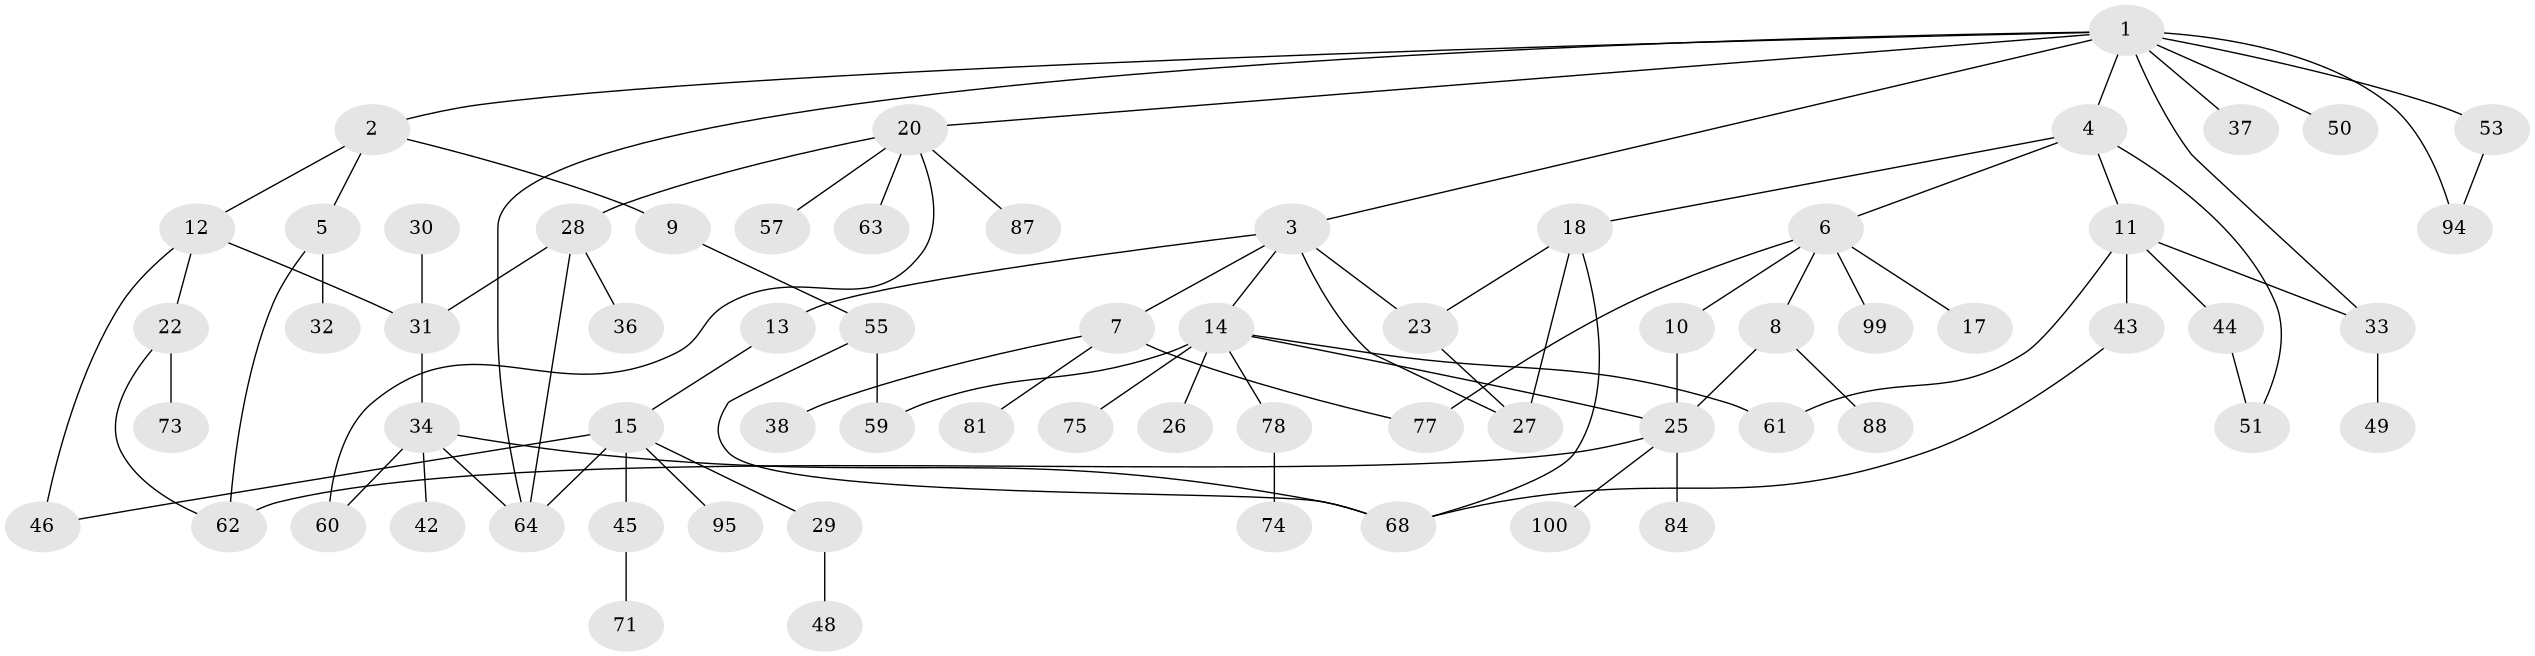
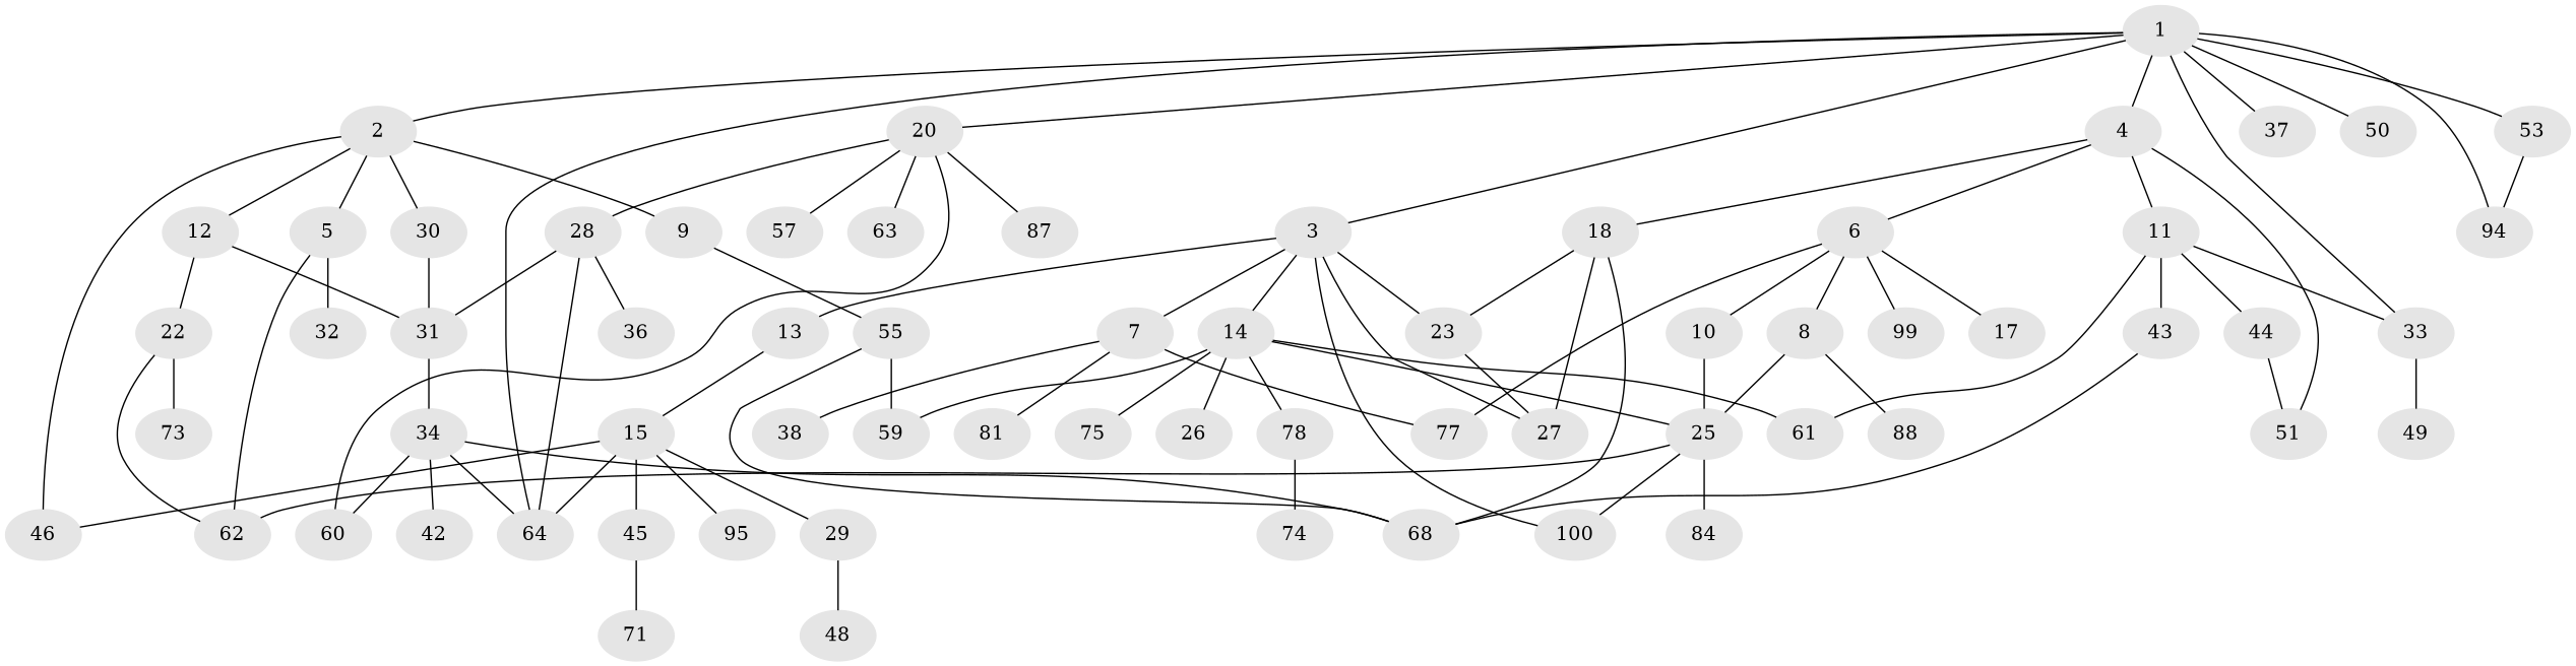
  graph {
    node [color=gray90 style=filled]
    1 [super="+24"]
    2 [super="+39"]
    3 [super="+83"]
    4
    20 [super="+47"]
    33 [super="+96"]
    37
    50
    53
    64 [super="+91"]
    94 [super="+98"]
    5 [super="+90"]
    9
    12
    30
    46
    7 [super="+19"]
    13
    14 [super="+21"]
    23 [super="+89"]
    27 [super="+52"]
    100
    6 [super="+79"]
    11 [super="+35"]
    18
    51 [super="+65"]
    28 [super="+66"]
    57
    60
    63
    87
    49
    32
    62
    55 [super="+70"]
    31 [super="+67"]
    22 [super="+56"]
    77
    38
    81 [super="+82"]
    15 [super="+16"]
    25 [super="+69"]
    61 [super="+72"]
    26 [super="+78"]
    n45 [label=78 super="+85"]
    59
    75
    8
    10
    17 [super="+41"]
    99
    43
    44
    68 [super="+92"]
    34 [super="+40"]
    88
    84
    73
    29
    45
    95
    74 [super="+80"]
    48
    71
    36 [super="+86"]
    42
    1 -- 2
    1 -- 3
    1 -- 4
    1 -- 20
    1 -- 33
    1 -- 37
    1 -- 50
    1 -- 53
    1 -- 64
    1 -- 94
    2 -- 5
    2 -- 9
    2 -- 12
-   12 -- 46
+   2 -- 30
+   2 -- 46
    3 -- 7
    3 -- 13
    3 -- 14
    3 -- 23
    3 -- 27
+   3 -- 100
    4 -- 6
    4 -- 11
    4 -- 18
    4 -- 51
    20 -- 28
    20 -- 57
    20 -- 60
    20 -- 63
    20 -- 87
    33 -- 49
    53 -- 94
    5 -- 32
    5 -- 62
    9 -- 55
    12 -- 31
    12 -- 22
    30 -- 31
    7 -- 77 [weight=2]
    7 -- 38
    7 -- 81
    13 -- 15
    14 -- 25
    14 -- 61
    14 -- 26
    14 -- n45
    14 -- 59
    14 -- 75
    23 -- 27
    6 -- 77
    6 -- 8
    6 -- 10
    6 -- 17
    6 -- 99
    11 -- 33
    11 -- 61
    11 -- 43
    11 -- 44
    18 -- 23
    18 -- 27
    18 -- 68
    28 -- 64
    28 -- 31
    28 -- 36
    55 -- 59
    55 -- 68
    31 -- 34
    22 -- 62
    22 -- 73
    15 -- 64
    15 -- 46
    15 -- 29
    15 -- 45
    15 -- 95
    25 -- 100
    25 -- 62
    25 -- 84
    n45 -- 74
    8 -- 25
    8 -- 88
    10 -- 25
    43 -- 68
    44 -- 51
    34 -- 64
    34 -- 60
    34 -- 68
    34 -- 42
    29 -- 48
    45 -- 71
  }
